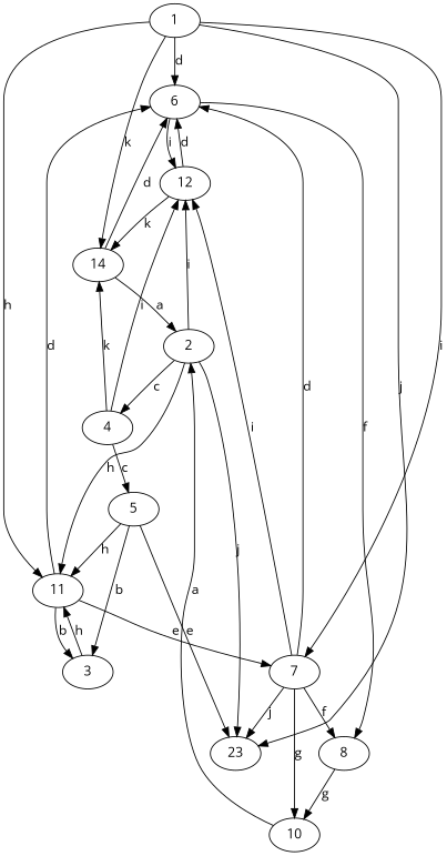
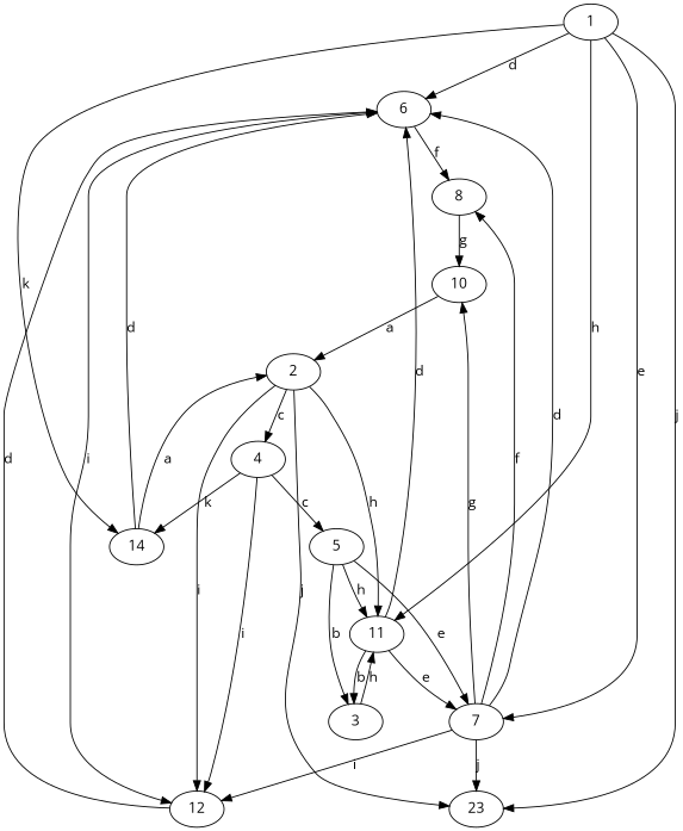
  strict digraph {
    fontname="Open Sans"
    node [fontname="Open Sans"]
    edge [fontname="Open Sans"]
    1
    6
    7
    11
    n5 [label=23]
    14
    12
    8
    10
    3
    2
    4
    5
    1 -> 6 [label=d]
-   1 -> 7 [label=i]
+   1 -> 7 [label=e]
    1 -> 11 [label=h]
    1 -> n5 [label=j]
    1 -> 14 [label=k]
    6 -> 12 [label=i]
    6 -> 8 [label=f]
    7 -> 6 [label=d]
    7 -> n5 [label=j]
    7 -> 12 [label=i]
    7 -> 8 [label=f]
    7 -> 10 [label=g]
    11 -> 6 [label=d]
    11 -> 7 [label=e]
    11 -> 3 [label=b]
    14 -> 6 [label=d]
    14 -> 2 [label=a]
    12 -> 6 [label=d]
-   12 -> 14 [label=k]
    8 -> 10 [label=g]
    10 -> 2 [label=a]
    3 -> 11 [label=h]
    2 -> 11 [label=h]
    2 -> n5 [label=j]
    2 -> 12 [label=i]
    2 -> 4 [label=c]
    4 -> 14 [label=k]
    4 -> 12 [label=i]
    4 -> 5 [label=c]
-   5 -> n5 [label=e]
+   5 -> 7 [label=e]
    5 -> 11 [label=h]
    5 -> 3 [label=b]
  }
